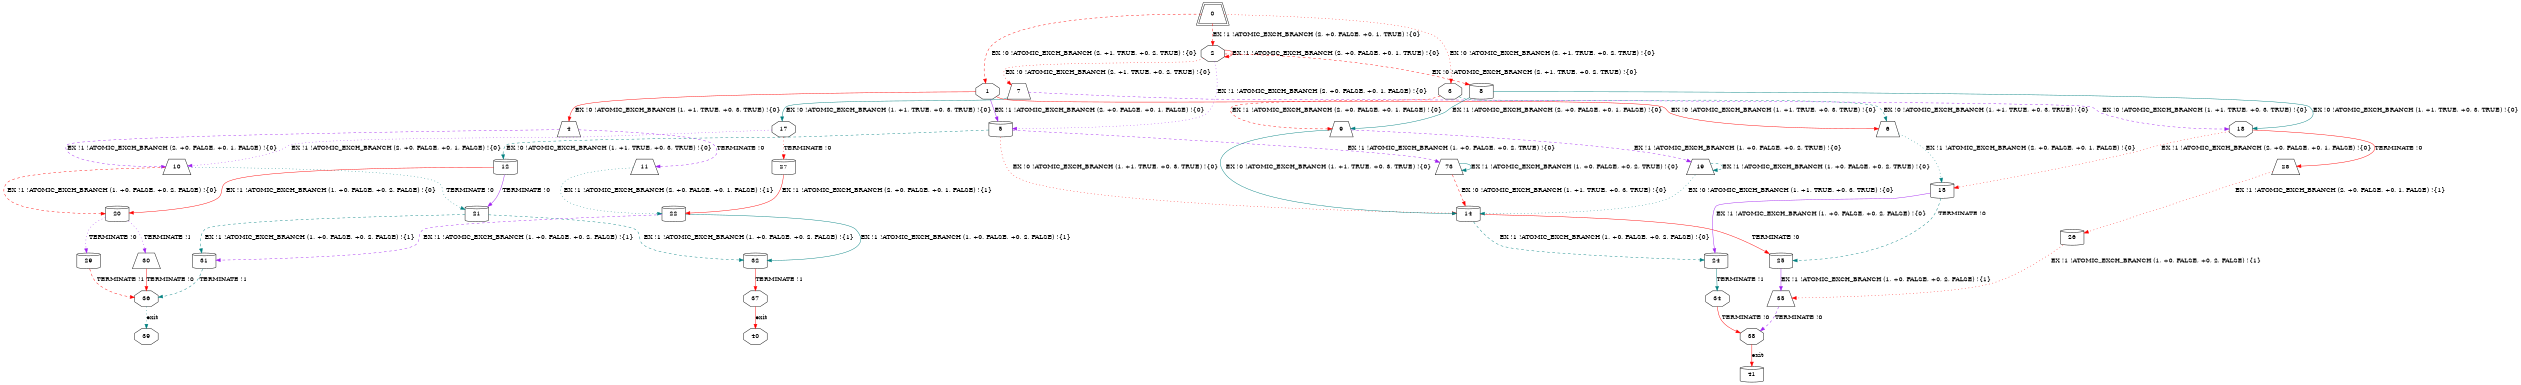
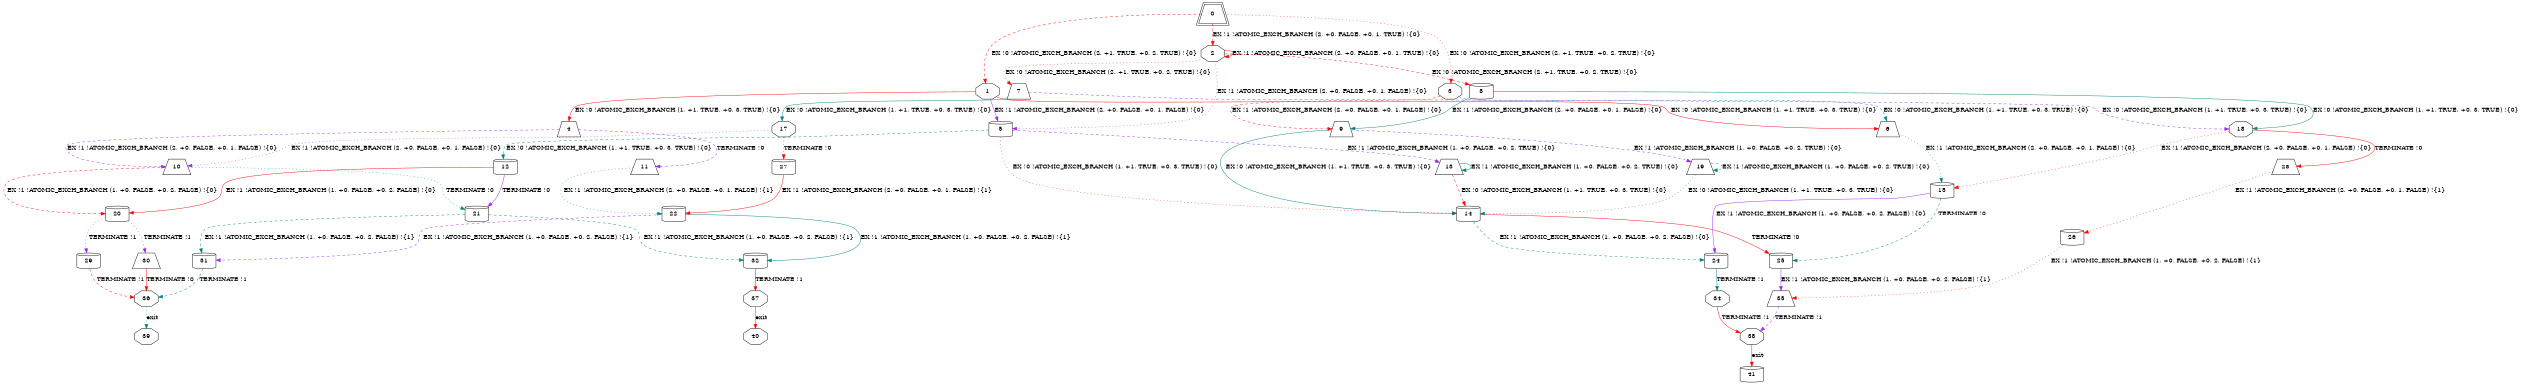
  digraph {
    node [shape=cylinder]
    edge [color=red style=solid]
    0 [peripheries=2 shape=trapezium]
    1 [shape=octagon]
    2 [shape=octagon]
    3 [shape=octagon]
    4 [shape=trapezium]
    5
    6 [shape=trapezium]
    7 [shape=trapezium]
    8
    9 [shape=trapezium]
    10 [shape=trapezium]
    11 [shape=trapezium]
    12
-   13 [shape=trapezium label=73]
+   13 [shape=trapezium]
    14
    15
    17 [shape=octagon]
    18 [shape=octagon]
    19 [shape=trapezium]
    20
    21
    22
    24
    25
    27
    28 [shape=trapezium]
    29
    30 [shape=trapezium]
    31
    32
    34 [shape=octagon]
    35 [shape=trapezium]
    26
    36 [shape=octagon]
    37 [shape=octagon]
    38 [shape=octagon]
    39 [shape=octagon]
    40 [shape=octagon]
    41
    0 -> 1 [label="EX !0 !ATOMIC_EXCH_BRANCH (2, +1, TRUE, +0, 2, TRUE) !{0}" style=dashed]
    0 -> 2 [label="EX !1 !ATOMIC_EXCH_BRANCH (2, +0, FALSE, +0, 1, TRUE) !{0}" style=dashed]
    0 -> 3 [label="EX !0 !ATOMIC_EXCH_BRANCH (2, +1, TRUE, +0, 2, TRUE) !{0}" style=dotted]
    1 -> 4 [label="EX !0 !ATOMIC_EXCH_BRANCH (1, +1, TRUE, +0, 3, TRUE) !{0}"]
    1 -> 5 [color=purple label="EX !1 !ATOMIC_EXCH_BRANCH (2, +0, FALSE, +0, 1, FALSE) !{0}"]
    1 -> 6 [label="EX !0 !ATOMIC_EXCH_BRANCH (1, +1, TRUE, +0, 3, TRUE) !{0}"]
    2 -> 2 [label="EX !1 !ATOMIC_EXCH_BRANCH (2, +0, FALSE, +0, 1, TRUE) !{0}"]
    2 -> 5 [color=purple label="EX !1 !ATOMIC_EXCH_BRANCH (2, +0, FALSE, +0, 1, FALSE) !{0}" style=dotted]
    2 -> 7 [label="EX !0 !ATOMIC_EXCH_BRANCH (2, +1, TRUE, +0, 2, TRUE) !{0}" style=dotted]
    2 -> 8 [label="EX !0 !ATOMIC_EXCH_BRANCH (2, +1, TRUE, +0, 2, TRUE) !{0}" style=dashed]
    3 -> 6 [color=teal label="EX !0 !ATOMIC_EXCH_BRANCH (1, +1, TRUE, +0, 3, TRUE) !{0}" style=dashed]
    3 -> 9 [label="EX !1 !ATOMIC_EXCH_BRANCH (2, +0, FALSE, +0, 1, FALSE) !{0}" style=dashed]
    4 -> 10 [color=purple label="EX !1 !ATOMIC_EXCH_BRANCH (2, +0, FALSE, +0, 1, FALSE) !{0}" style=dashed]
    4 -> 11 [color=purple label="TERMINATE !0" style=dashed]
    5 -> 12 [color=teal label="EX !0 !ATOMIC_EXCH_BRANCH (1, +1, TRUE, +0, 3, TRUE) !{0}" style=dashed]
    5 -> 13 [color=purple label="EX !1 !ATOMIC_EXCH_BRANCH (1, +0, FALSE, +0, 2, TRUE) !{0}" style=dashed]
    5 -> 14 [label="EX !0 !ATOMIC_EXCH_BRANCH (1, +1, TRUE, +0, 3, TRUE) !{0}" style=dotted]
    6 -> 15 [color=teal label="EX !1 !ATOMIC_EXCH_BRANCH (2, +0, FALSE, +0, 1, FALSE) !{0}" style=dotted]
    7 -> 17 [color=teal label="EX !0 !ATOMIC_EXCH_BRANCH (1, +1, TRUE, +0, 3, TRUE) !{0}"]
    7 -> 18 [color=purple label="EX !0 !ATOMIC_EXCH_BRANCH (1, +1, TRUE, +0, 3, TRUE) !{0}" style=dashed]
    8 -> 9 [color=teal label="EX !1 !ATOMIC_EXCH_BRANCH (2, +0, FALSE, +0, 1, FALSE) !{0}"]
    8 -> 18 [color=teal label="EX !0 !ATOMIC_EXCH_BRANCH (1, +1, TRUE, +0, 3, TRUE) !{0}"]
    9 -> 14 [color=teal label="EX !0 !ATOMIC_EXCH_BRANCH (1, +1, TRUE, +0, 3, TRUE) !{0}"]
    9 -> 19 [color=purple label="EX !1 !ATOMIC_EXCH_BRANCH (1, +0, FALSE, +0, 2, TRUE) !{0}" style=dashed]
    10 -> 20 [label="EX !1 !ATOMIC_EXCH_BRANCH (1, +0, FALSE, +0, 2, FALSE) !{0}" style=dashed]
    10 -> 21 [color=teal label="TERMINATE !0" style=dotted]
    11 -> 22 [color=teal label="EX !1 !ATOMIC_EXCH_BRANCH (2, +0, FALSE, +0, 1, FALSE) !{1}" style=dotted]
    12 -> 20 [label="EX !1 !ATOMIC_EXCH_BRANCH (1, +0, FALSE, +0, 2, FALSE) !{0}"]
    12 -> 21 [color=purple label="TERMINATE !0"]
    13 -> 13 [color=teal label="EX !1 !ATOMIC_EXCH_BRANCH (1, +0, FALSE, +0, 2, TRUE) !{0}"]
    13 -> 14 [label="EX !0 !ATOMIC_EXCH_BRANCH (1, +1, TRUE, +0, 3, TRUE) !{0}" style=dashed]
    14 -> 24 [color=teal label="EX !1 !ATOMIC_EXCH_BRANCH (1, +0, FALSE, +0, 2, FALSE) !{0}" style=dashed]
    14 -> 25 [label="TERMINATE !0"]
    15 -> 24 [color=purple label="EX !1 !ATOMIC_EXCH_BRANCH (1, +0, FALSE, +0, 2, FALSE) !{0}"]
    15 -> 25 [color=teal label="TERMINATE !0" style=dashed]
    17 -> 10 [color=purple label="EX !1 !ATOMIC_EXCH_BRANCH (2, +0, FALSE, +0, 1, FALSE) !{0}" style=dotted]
    17 -> 27 [label="TERMINATE !0" style=dotted]
    18 -> 15 [label="EX !1 !ATOMIC_EXCH_BRANCH (2, +0, FALSE, +0, 1, FALSE) !{0}" style=dotted]
    18 -> 28 [label="TERMINATE !0"]
    19 -> 14 [color=teal label="EX !0 !ATOMIC_EXCH_BRANCH (1, +1, TRUE, +0, 3, TRUE) !{0}" style=dotted]
    19 -> 19 [color=teal label="EX !1 !ATOMIC_EXCH_BRANCH (1, +0, FALSE, +0, 2, TRUE) !{0}" style=dashed]
-   20 -> 29 [color=purple label="TERMINATE !0" style=dotted]
+   20 -> 29 [color=purple label="TERMINATE !1" style=dotted]
    20 -> 30 [color=purple label="TERMINATE !1" style=dotted]
    21 -> 31 [color=teal label="EX !1 !ATOMIC_EXCH_BRANCH (1, +0, FALSE, +0, 2, FALSE) !{1}" style=dashed]
    21 -> 32 [color=teal label="EX !1 !ATOMIC_EXCH_BRANCH (1, +0, FALSE, +0, 2, FALSE) !{1}" style=dashed]
    22 -> 31 [color=purple label="EX !1 !ATOMIC_EXCH_BRANCH (1, +0, FALSE, +0, 2, FALSE) !{1}" style=dashed]
    22 -> 32 [color=teal label="EX !1 !ATOMIC_EXCH_BRANCH (1, +0, FALSE, +0, 2, FALSE) !{1}"]
    24 -> 34 [color=teal label="TERMINATE !1"]
    25 -> 35 [color=purple label="EX !1 !ATOMIC_EXCH_BRANCH (1, +0, FALSE, +0, 2, FALSE) !{1}"]
    27 -> 22 [label="EX !1 !ATOMIC_EXCH_BRANCH (2, +0, FALSE, +0, 1, FALSE) !{1}"]
    28 -> 26 [label="EX !1 !ATOMIC_EXCH_BRANCH (2, +0, FALSE, +0, 1, FALSE) !{1}" style=dotted]
    29 -> 36 [label="TERMINATE !1" style=dashed]
    30 -> 36 [label="TERMINATE !0"]
    31 -> 36 [color=teal label="TERMINATE !1" style=dashed]
    32 -> 37 [label="TERMINATE !1"]
-   34 -> 38 [label="TERMINATE !0"]
-   35 -> 38 [color=purple label="TERMINATE !0" style=dashed]
+   34 -> 38 [label="TERMINATE !1"]
+   35 -> 38 [color=purple label="TERMINATE !1" style=dashed]
    26 -> 35 [label="EX !1 !ATOMIC_EXCH_BRANCH (1, +0, FALSE, +0, 2, FALSE) !{1}" style=dotted]
    36 -> 39 [color=teal label=exit style=dotted]
    37 -> 40 [label=exit]
    38 -> 41 [label=exit]
  }
